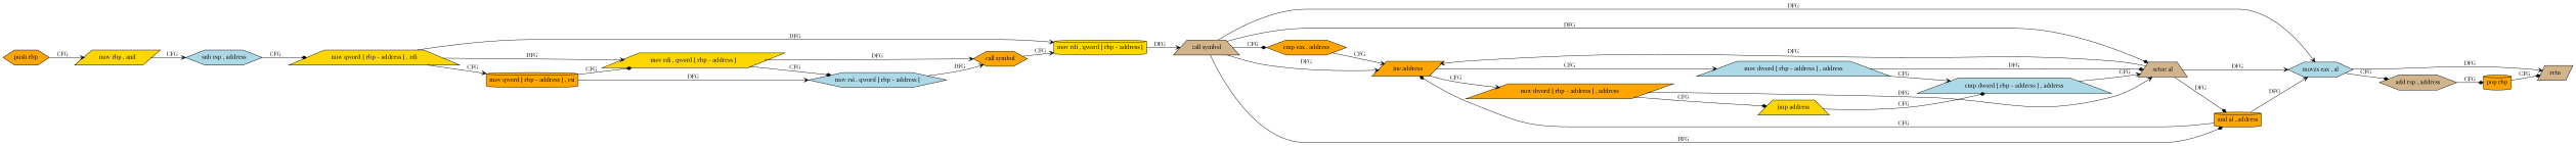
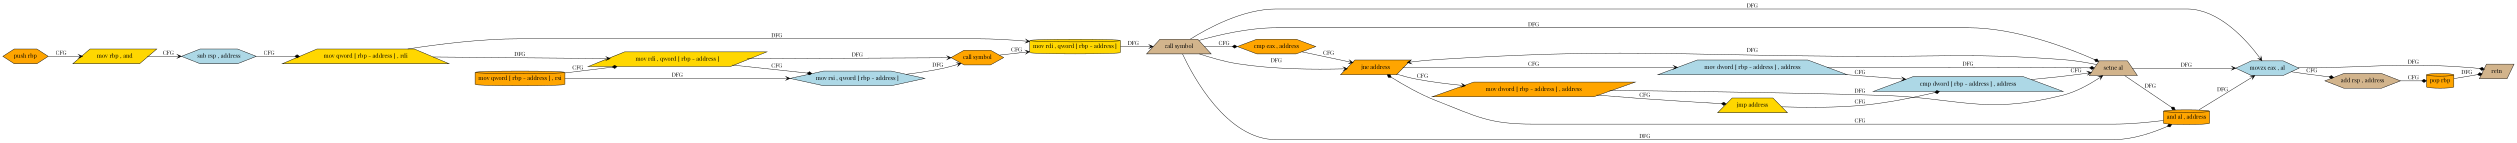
  digraph {
    fontname="Playfair Display"
    rankdir=LR
    node [fillcolor=orange fontname="Playfair Display" shape=hexagon style=filled]
    edge [arrowhead=vee fontname="Playfair Display"]
    n1 [label="push rbp"]
    n2 [fillcolor=gold label="mov rbp , and" shape=parallelogram]
    n3 [fillcolor=lightblue label="sub rsp , address"]
    n4 [fillcolor=gold label="mov qword [ rbp - address ] , rdi" shape=trapezium]
    n5 [label="mov qword [ rbp - address ] , rsi" shape=cylinder]
    n6 [fillcolor=gold label="mov rdi , qword [ rbp - address ]" shape=parallelogram]
    n7 [fillcolor=gold label="mov rdi , qword [ rbp - address ]" shape=cylinder]
    n8 [fillcolor=lightblue label="mov rsi , qword [ rbp - address ]"]
    n9 [label="call symbol"]
    n10 [fillcolor=tan label="call symbol" shape=trapezium]
    n11 [label="cmp eax , address"]
    n12 [label="jne address" shape=parallelogram]
    n13 [fillcolor=tan label="setne al" shape=trapezium]
    n14 [label="and al , address" shape=cylinder]
    n15 [fillcolor=lightblue label="movzx eax , al"]
    n16 [fillcolor=lightblue label="mov dword [ rbp - address ] , address" shape=trapezium]
    n17 [label="mov dword [ rbp - address ] , address" shape=parallelogram]
    n18 [fillcolor=tan label="add rsp , address"]
    n19 [fillcolor=tan label=retn shape=parallelogram]
    n20 [fillcolor=lightblue label="cmp dword [ rbp - address ] , address" shape=trapezium]
    n21 [fillcolor=gold label="jmp address" shape=trapezium]
    n22 [label="pop rbp" shape=cylinder]
    n1 -> n2 [label=CFG]
    n2 -> n3 [label=CFG]
    n3 -> n4 [arrowhead=diamond label=CFG]
-   n4 -> n5 [label=CFG]
    n4 -> n6 [label=DFG]
    n4 -> n7 [label=DFG]
    n5 -> n6 [arrowhead=diamond label=CFG]
    n5 -> n8 [label=DFG]
    n6 -> n8 [arrowhead=diamond label=CFG]
    n6 -> n9 [label=DFG]
    n7 -> n10 [label=DFG]
    n8 -> n9 [label=DFG]
    n9 -> n7 [label=CFG]
    n10 -> n11 [arrowhead=diamond label=CFG]
    n10 -> n12 [label=DFG]
    n10 -> n13 [arrowhead=diamond label=DFG]
    n10 -> n14 [arrowhead=diamond label=DFG]
    n10 -> n15 [label=DFG]
    n11 -> n12 [label=CFG]
    n12 -> n16 [label=CFG]
    n12 -> n17 [label=CFG]
    n13 -> n12 [label=DFG]
    n13 -> n14 [arrowhead=diamond label=DFG]
    n13 -> n15 [label=DFG]
    n14 -> n12 [arrowhead=diamond label=CFG]
    n14 -> n15 [label=DFG]
    n15 -> n18 [arrowhead=diamond label=CFG]
-   n15 -> n19 [label=DFG]
+   n15 -> n19 [arrowhead=diamond label=DFG]
    n16 -> n13 [arrowhead=diamond label=DFG]
    n16 -> n20 [label=CFG]
    n17 -> n13 [label=DFG]
    n17 -> n21 [arrowhead=diamond label=CFG]
    n18 -> n22 [arrowhead=diamond label=CFG]
    n20 -> n13 [label=CFG]
    n21 -> n20 [arrowhead=diamond label=CFG]
-   n22 -> n19 [arrowhead=diamond label=CFG]
+   n22 -> n19 [arrowhead=diamond label=DFG]
  }
